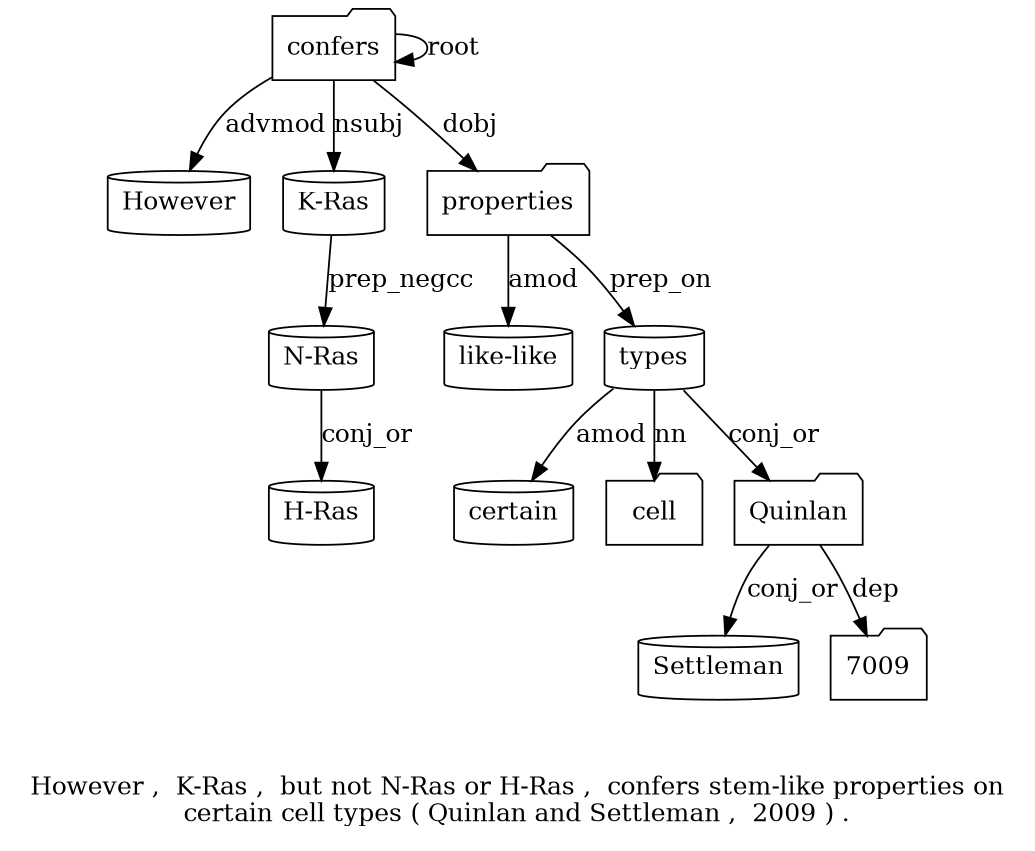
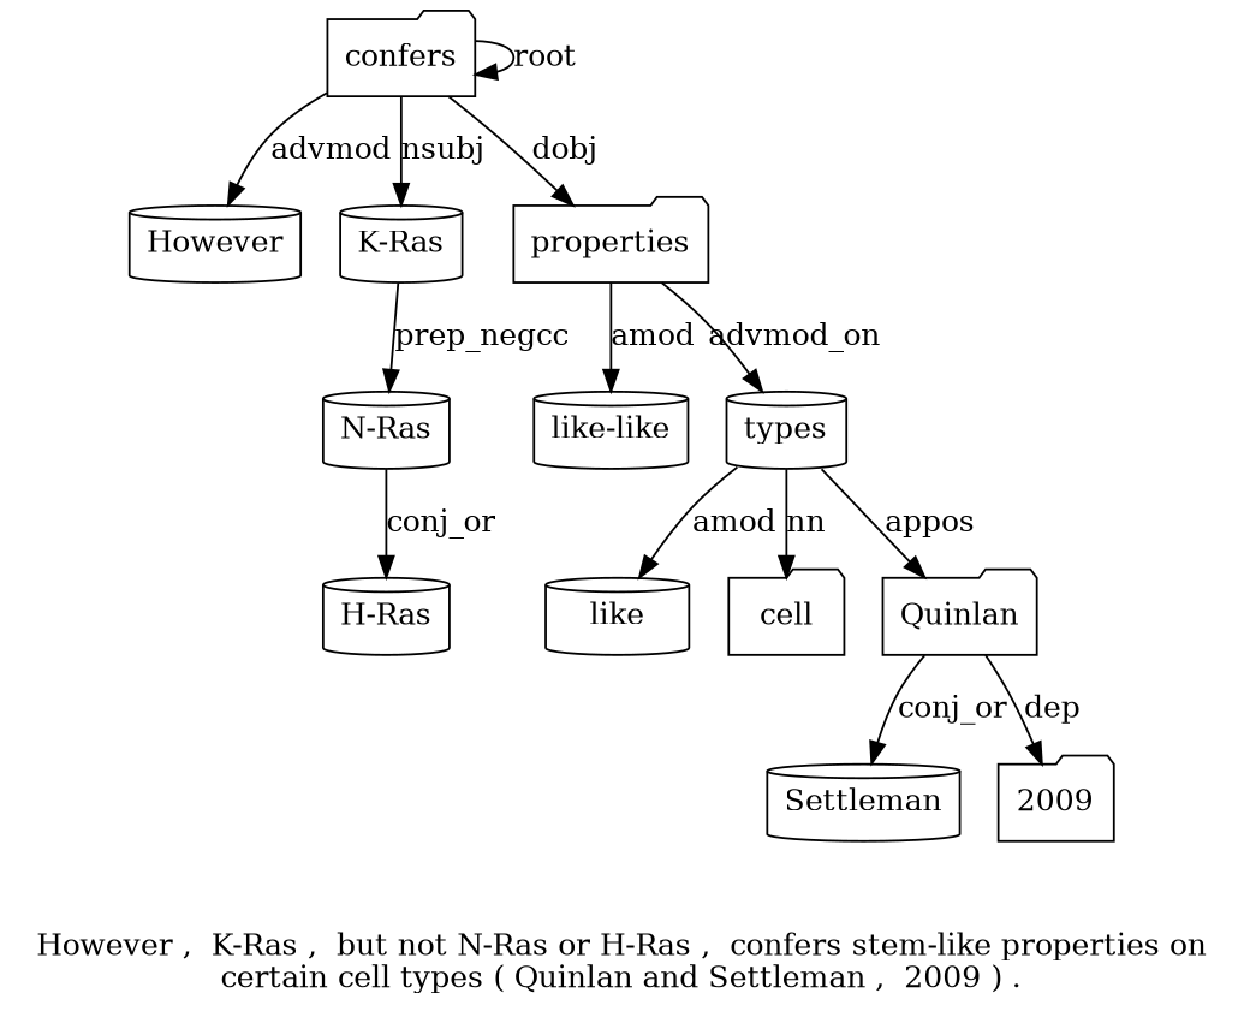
  digraph {
    label="However ,  K-Ras ,  but not N-Ras or H-Ras ,  confers stem-like properties on\ncertain cell types ( Quinlan and Settleman ,  2009 ) ."
    node [fillcolor=white shape=cylinder style=filled]
    n1 [label=confers shape=folder]
    n2 [label=However]
    n3 [label="K-Ras"]
    n4 [label=properties shape=folder]
    n5 [label="N-Ras"]
    n6 [label="like-like"]
    n7 [label=types]
    n8 [label="H-Ras"]
-   n9 [label=certain]
+   n9 [label=like]
    n10 [label=cell shape=folder]
    n11 [label=Quinlan shape=folder]
    n12 [label=Settleman]
-   n13 [label=7009 shape=folder]
+   n13 [label=2009 shape=folder]
    n1 -> n1 [label=root]
    n1 -> n2 [label=advmod]
    n1 -> n3 [label=nsubj]
    n1 -> n4 [label=dobj]
    n3 -> n5 [label=prep_negcc]
    n4 -> n6 [label=amod]
-   n4 -> n7 [label=prep_on]
+   n4 -> n7 [label=advmod_on]
    n5 -> n8 [label=conj_or]
    n7 -> n9 [label=amod]
    n7 -> n10 [label=nn]
-   n7 -> n11 [label=conj_or]
+   n7 -> n11 [label=appos]
    n11 -> n12 [label=conj_or]
    n11 -> n13 [label=dep]
  }
